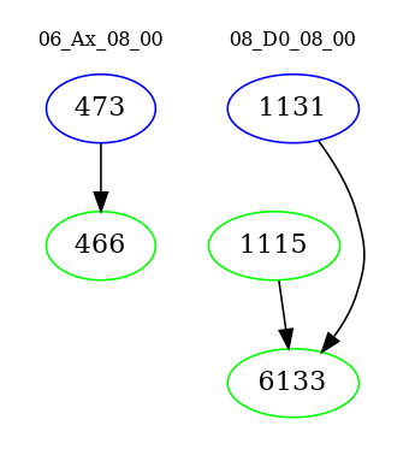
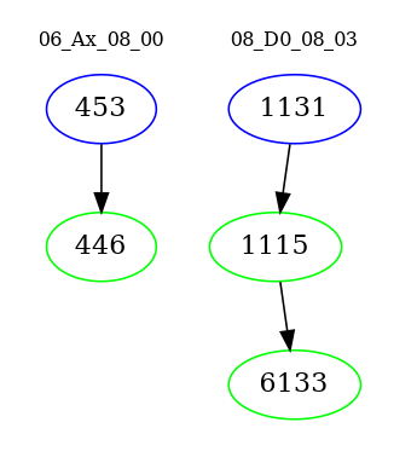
  digraph {
    node [color=green]
    edge [color=black]
-   n1 [color=blue label=473]
-   n2 [label=466]
+   n1 [color=blue label=453]
+   n2 [label=446]
    n3 [color=blue label=1131]
    n4 [label=1115]
    n5 [label=6133]
    subgraph cluster_1 {
      color=white
      fontsize=10
      label="06_Ax_08_00"
      n1
      n2
    }
    subgraph cluster_2 {
      color=white
      fontsize=10
-     label="08_D0_08_00"
+     label="08_D0_08_03"
      n3
      n4
      n5
    }
    n1 -> n2
-   n3 -> n5
+   n3 -> n4
    n4 -> n5
  }
